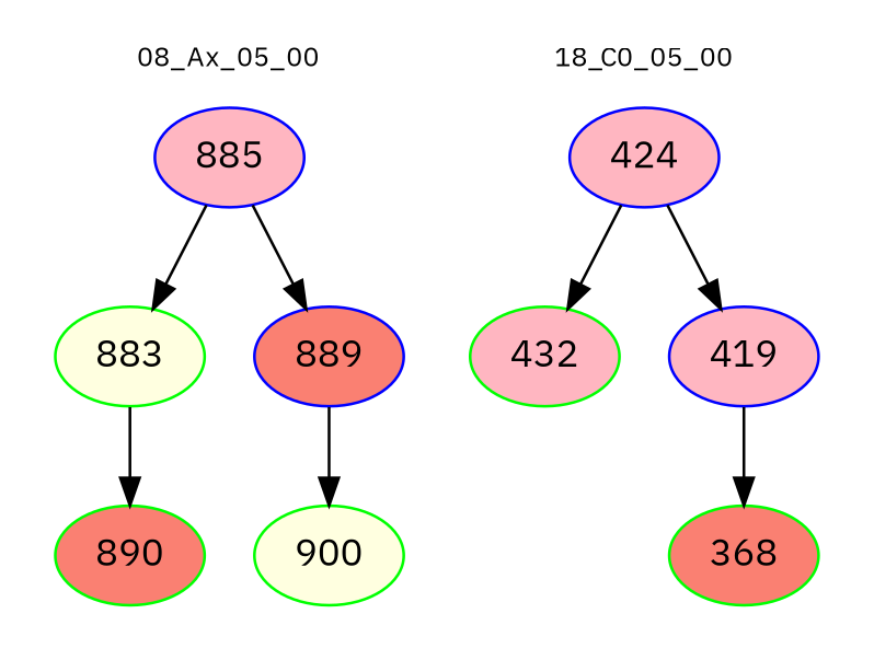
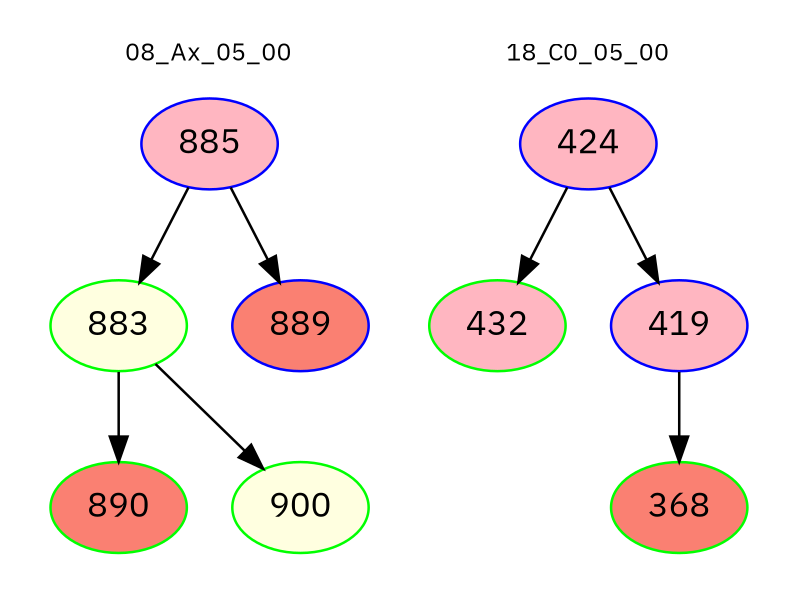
  digraph {
    fontname="IBM Plex Sans"
    node [color=green fillcolor=lightpink fontname="IBM Plex Sans" style=filled]
    edge [color=black fontname="IBM Plex Sans"]
    n1 [color=blue label=885]
    n2 [fillcolor=lightyellow label=883]
    n3 [color=blue fillcolor=salmon label=889]
    n4 [fillcolor=salmon label=890]
    n5 [fillcolor=lightyellow label=900]
    n6 [color=blue label=424]
    n7 [label=432]
    n8 [color=blue label=419]
    n9 [fillcolor=salmon label=368]
    subgraph cluster_1 {
      color=white
      fontsize=10
      label="08_Ax_05_00"
      n1
      n2
      n3
      n4
      n5
    }
    subgraph cluster_2 {
      color=white
      fontsize=10
      label="18_C0_05_00"
      n6
      n7
      n8
      n9
    }
    n1 -> n2
    n1 -> n3
    n2 -> n4
-   n3 -> n5
+   n2 -> n5
    n6 -> n7
    n6 -> n8
    n8 -> n9
  }
